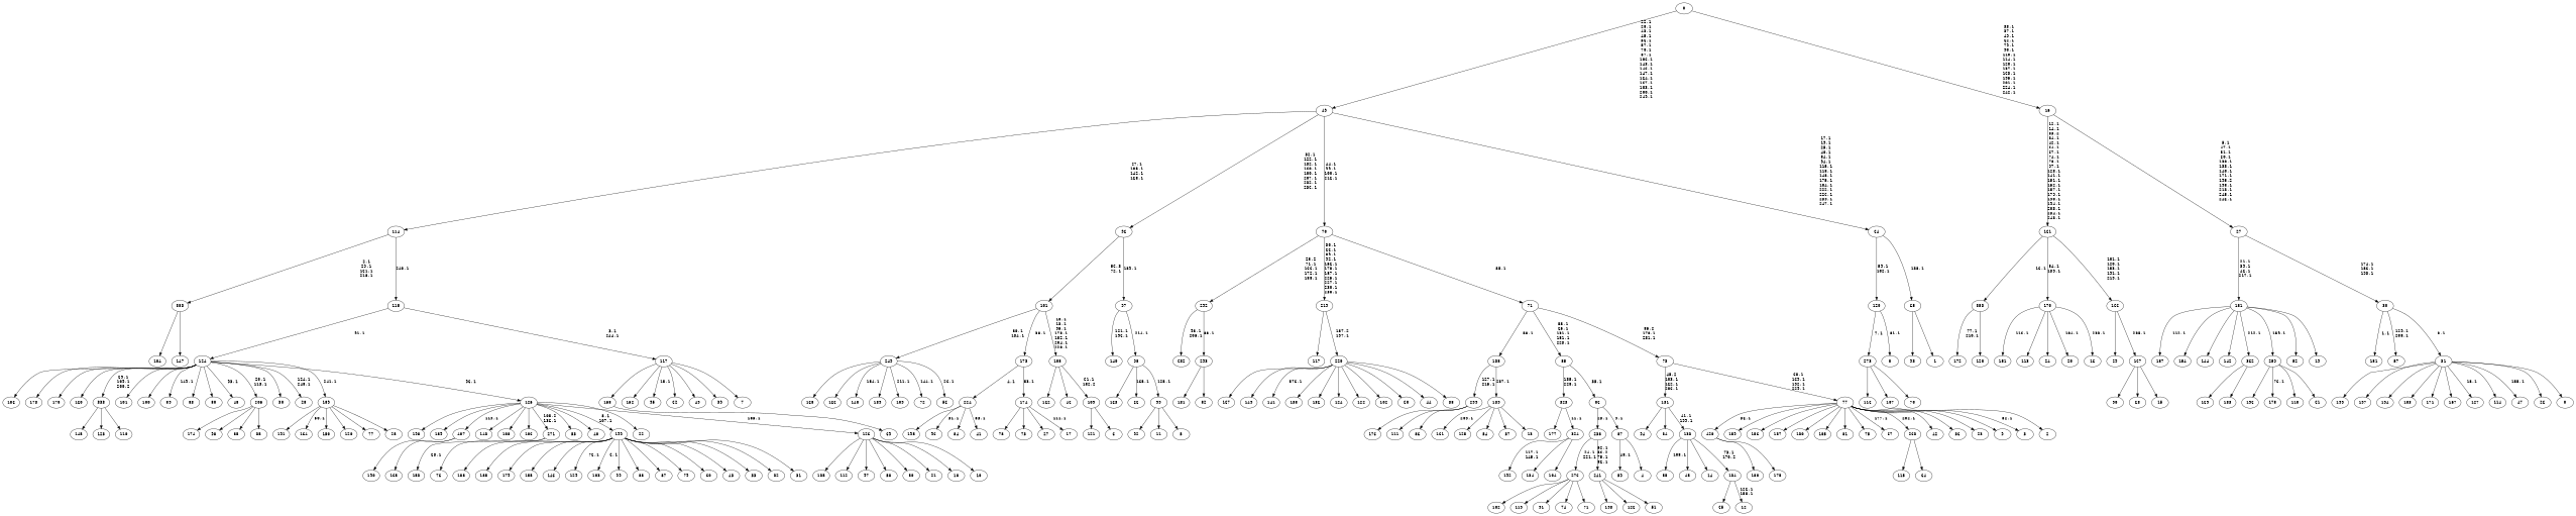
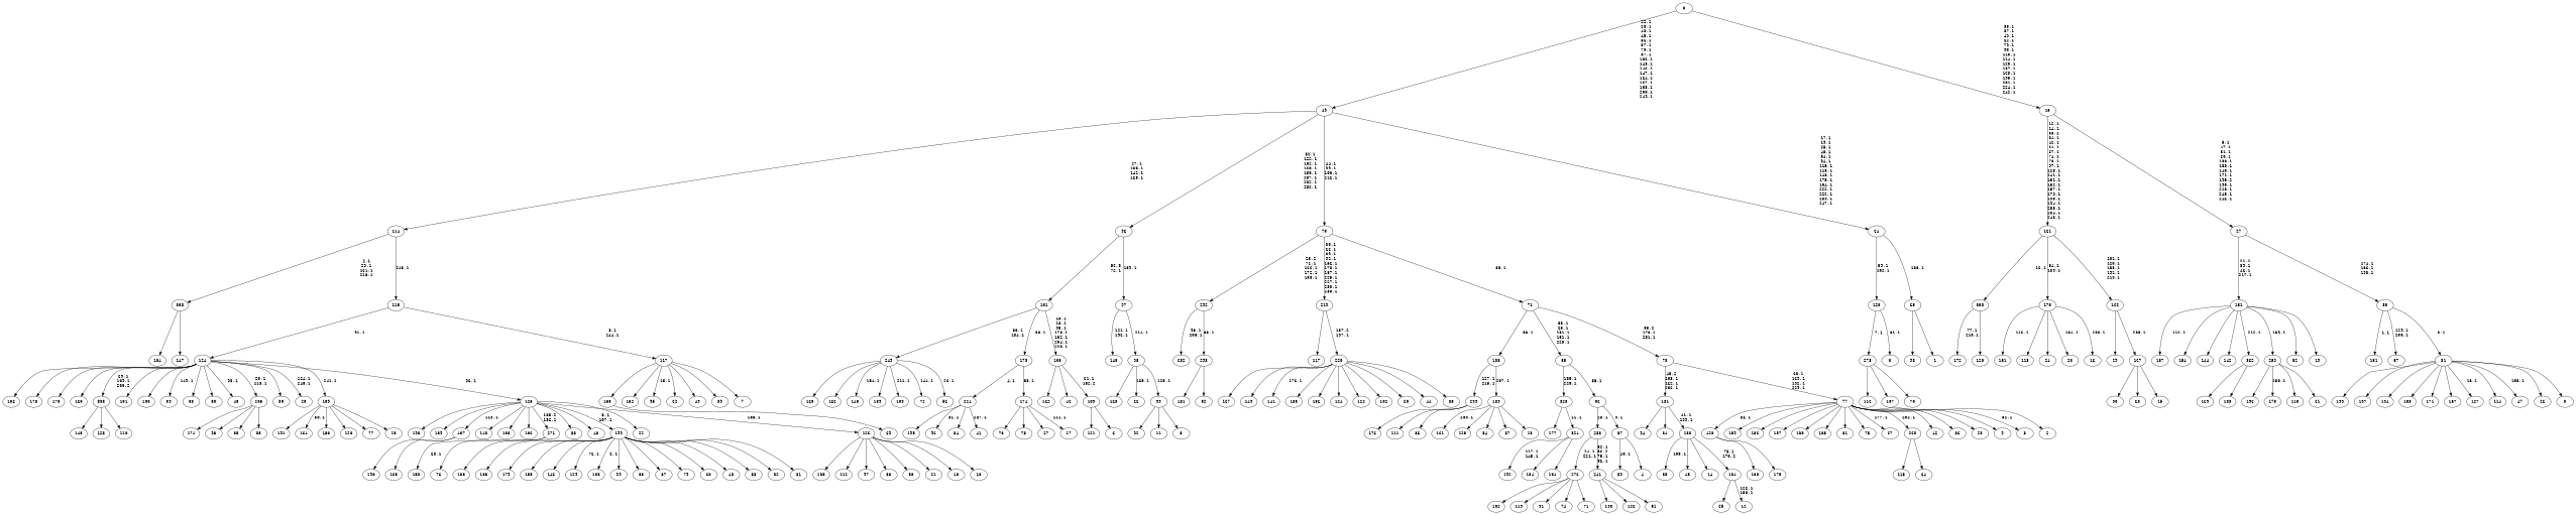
  digraph {
    fontname="DejaVu Sans Mono"
    node [fontname="DejaVu Sans Mono"]
    edge [fontname="DejaVu Sans Mono"]
    n1 [label=199]
    n2 [label=198]
    n3 [label=197]
    n4 [label=196]
    n5 [label=195]
    n6 [label=194]
    n7 [label=193]
    n8 [label=192]
    n9 [label=191]
    n10 [label=190]
    n11 [label=189]
    n12 [label=188]
    n13 [label=187]
    n14 [label=186]
    n15 [label=185]
    n16 [label=184]
    n17 [label=183]
    n18 [label=182]
    n19 [label=181]
    n20 [label=180]
    n21 [label=179]
    n22 [label=178]
    n23 [label=177]
    n24 [label=176]
    n25 [label=175]
    420
    n27 [label=174]
    n28 [label=173]
    n29 [label=172]
    n30 [label=171]
    n31 [label=170]
    n32 [label=169]
    n33 [label=168]
    n34 [label=167]
    n35 [label=166]
    n36 [label=165]
    407
    n38 [label=164]
    n39 [label=163]
    n40 [label=162]
    n41 [label=161]
    n42 [label=160]
    n43 [label=159]
    n44 [label=158]
    n45 [label=69]
    n46 [label=157]
    n47 [label=156]
    n48 [label=155]
    n49 [label=154]
    n50 [label=153]
    n51 [label=152]
    n52 [label=151]
    n53 [label=150]
    n54 [label=149]
    n55 [label=148]
    n56 [label=147]
    383
    n58 [label=146]
    n59 [label=145]
    n60 [label=144]
    n61 [label=143]
    n62 [label=142]
    n63 [label=141]
    n64 [label=140]
    n65 [label=139]
    n66 [label=138]
    n67 [label=137]
    n68 [label=136]
    n69 [label=135]
    n70 [label=134]
    n71 [label=133]
    362
    n73 [label=632]
    n74 [label=131]
    n75 [label=130]
    n76 [label=129]
    n77 [label=128]
    353
    n79 [label=127]
    n80 [label=126]
    n81 [label=125]
    n82 [label=124]
    n83 [label=123]
    n84 [label=122]
    n85 [label=121]
    n86 [label=120]
    n87 [label=119]
    n88 [label=118]
    n89 [label=117]
    n90 [label=116]
    n91 [label=115]
    n92 [label=114]
    n93 [label=113]
    n94 [label=112]
    n95 [label=111]
    n96 [label=110]
    333
    n98 [label=109]
    n99 [label=108]
    n100 [label=107]
    n101 [label=106]
    n102 [label=105]
    n103 [label=104]
    324
    323
    n106 [label=103]
    n107 [label=102]
    n108 [label=101]
    n109 [label=100]
    n110 [label=99]
    n111 [label=98]
    n112 [label=97]
    n113 [label=96]
    n114 [label=95]
    n115 [label=94]
    n116 [label=93]
    n117 [label=92]
    n118 [label=91]
    n119 [label=90]
    n120 [label=89]
    n121 [label=88]
    n122 [label=87]
    n123 [label=86]
    299
    n125 [label=85]
    n126 [label=84]
    n127 [label=83]
    n128 [label=82]
    293
    292
    n131 [label=81]
    n132 [label=80]
    n133 [label=79]
    n134 [label=78]
    n135 [label=77]
    n136 [label=76]
    n137 [label=75]
    n138 [label=74]
    n139 [label=73]
    n140 [label=72]
    n141 [label=71]
    276
    n143 [label=70]
    273
    271
    n146 [label=68]
    n147 [label=67]
    n148 [label=66]
    n149 [label=65]
    n150 [label=64]
    263
    n152 [label=63]
    n153 [label=62]
    n154 [label=61]
    259
    n156 [label=60]
    n157 [label=59]
    n158 [label=58]
    n159 [label=57]
    n160 [label=56]
    249
    n162 [label=55]
    n163 [label=54]
    n164 [label=53]
    n165 [label=52]
    n166 [label=51]
    241
    238
    n169 [label=50]
    n170 [label=49]
    n171 [label=48]
    n172 [label=47]
    n173 [label=46]
    n174 [label=45]
    n175 [label=44]
    n176 [label=43]
    n177 [label=42]
    n178 [label=41]
    224
    n180 [label=40]
    n181 [label=39]
    n182 [label=38]
    220
    219
    n185 [label=37]
    n186 [label=36]
    n187 [label=35]
    205
    n189 [label=34]
    n190 [label=33]
    n191 [label=32]
    n192 [label=31]
    199
    n194 [label=30]
    n195 [label=29]
    n196 [label=28]
    n197 [label=27]
    n198 [label=26]
    n199 [label=25]
    189
    n201 [label=24]
    n202 [label=23]
    n203 [label=22]
    n204 [label=21]
    n205 [label=20]
    n206 [label=19]
    181
    n208 [label=18]
    n209 [label=17]
    174
    173
    n212 [label=16]
    170
    n214 [label=15]
    167
    166
    161
    n218 [label=14]
    n219 [label=13]
    139
    138
    n222 [label=12]
    134
    133
    131
    n226 [label=11]
    n227 [label=10]
    126
    125
    124
    n231 [label=9]
    n232 [label=8]
    120
    n234 [label=7]
    117
    115
    114
    n238 [label=6]
    109
    108
    101
    n242 [label=5]
    99
    98
    97
    96
    n247 [label=4]
    87
    86
    85
    n251 [label=3]
    n252 [label=2]
    77
    73
    71
    70
    n257 [label=1]
    65
    64
    49
    n261 [label=0]
    31
    30
    27
    15
    0
    420 -> n20
    420 -> n25
    407 -> n10
    407 -> n36
    n44 -> n45
    383 -> n16
    383 -> n56
    362 -> n32
    362 -> n71
    353 -> n29 [label="77,1\n210,1"]
    353 -> n77
    333 -> n59
    333 -> n83
    333 -> n96
    324 -> n8 [label="117,1\n145,1"]
    324 -> n70
    324 -> n103
    323 -> n23
    323 -> 324 [label="11,1"]
    299 -> n24
    299 -> n95
    299 -> n123
    293 -> n74
    293 -> n128
    292 -> n73 [label="98,1\n205,1"]
    292 -> 293 [label="88,1"]
    276 -> n18
    276 -> n87
    276 -> n118
    276 -> n138
    276 -> n141
    273 -> n90
    273 -> n100
    273 -> n143
    271 -> n50 [label="63,1"]
    271 -> n136
    263 -> n91
    263 -> n150
    259 -> n4
-   259 -> n22 [label="76,1"]
+   259 -> n22 [label="150,1"]
    259 -> n88
    259 -> n154
    249 -> n33
    249 -> n35
    249 -> n55 [label="154,1"]
    249 -> n65
    249 -> n98 [label="211,1"]
    249 -> n140 [label="144,1"]
    249 -> n160 [label="26,1"]
    241 -> n7
    241 -> n80
    241 -> n166
    238 -> 276 [label="24,1\n221,1"]
    238 -> 241 [label="52,1\n56,2\n75,1\n86,1"]
    224 -> n5
    224 -> n113 [label="31,1"]
    224 -> n126
-   224 -> n178 [label="83,1"]
+   224 -> n178 [label="237,1"]
    220 -> n34
    220 -> n54
-   220 -> n63 [label="576,1"]
+   220 -> n63 [label="176,1"]
    220 -> n66
    220 -> n68
    220 -> n82
    220 -> n84
    220 -> n107
    220 -> n146
    220 -> n175
    220 -> n182
    219 -> n89
    219 -> 220 [label="187,2\n197,1"]
    205 -> n27
    205 -> n111
    205 -> n125
    205 -> n187
    199 -> n12
    199 -> n15
    199 -> n21
    199 -> n48
    199 -> n58
    199 -> n76 [label="76,1"]
    199 -> n106 [label="6,1"]
    199 -> n110
    199 -> n121
    199 -> n122
    199 -> n133
    199 -> n156
    199 -> n176
    199 -> n190
    199 -> n191
    199 -> n192
    189 -> n9
    189 -> n38 [label="50,1"]
    189 -> n53
    189 -> n86
    189 -> n135
    189 -> n199
    181 -> n13 [label="112,1"]
    181 -> n49
    181 -> n60
    181 -> n62
    181 -> 362 [label="212,1"]
    181 -> 259 [label="159,1"]
    181 -> n165
    181 -> n206
    174 -> n134
    174 -> n139
    174 -> n197
    174 -> n209 [label="111,1"]
    173 -> 224 [label="4,1"]
    173 -> 174 [label="53,1"]
    170 -> n52 [label="116,1"]
    170 -> n93
    170 -> n201
    170 -> n205 [label="104,1"]
    170 -> n212 [label="233,1"]
    167 -> n119
    167 -> n152
    167 -> n214
    166 -> n195
    166 -> 167 [label="235,1"]
    161 -> 353 [label="16,1"]
    161 -> 170 [label="54,1\n139,1"]
    161 -> 166 [label="101,1\n120,1\n153,1\n191,1\n219,1"]
    139 -> n41 [label="209,1"]
    139 -> n81
    139 -> n163
    139 -> n185
    139 -> n219
    138 -> 299 [label="127,1\n215,1"]
    138 -> 139 [label="237,1"]
    134 -> n149
    134 -> n222 [label="126,1\n158,1"]
    133 -> n162 [label="108,1"]
    133 -> n174
    133 -> n218
    133 -> 134 [label="73,1\n170,2"]
    131 -> n115
    131 -> n189
    131 -> 133 [label="41,1\n199,1"]
    126 -> n69
    126 -> n94
    126 -> n112
    126 -> n158
    126 -> n169
    126 -> n204
    126 -> n208
    126 -> n227
    125 -> n2
    125 -> n11
    125 -> 407 [label="119,1"]
    125 -> n61
    125 -> n99
    125 -> n101
    125 -> 271 [label="105,2\n136,1"]
    125 -> n164
    125 -> n180
    125 -> 199 [label="8,1\n107,1"]
    125 -> n203
    125 -> 126 [label="185,1"]
    124 -> n14
    124 -> n28
    124 -> n31
    124 -> n42
    124 -> 333 [label="69,1\n109,1\n200,2"]
    124 -> n108
    124 -> n109
    124 -> n120 [label="149,1"]
    124 -> n127
    124 -> n132
    124 -> n171 [label="93,1"]
    124 -> 205 [label="20,1\n113,1"]
    124 -> n194
    124 -> n196 [label="124,1\n248,1"]
    124 -> 189 [label="241,1"]
    124 -> 125 [label="96,1"]
    120 -> 273 [label="7,1"]
    120 -> n232 [label="81,1"]
    117 -> n44
    117 -> n51
    117 -> n114 [label="15,1"]
    117 -> n153
    117 -> n170
    117 -> n181
    117 -> n234
    115 -> 124 [label="91,1"]
    115 -> 117 [label="3,1\n244,1"]
    114 -> 383 [label="2,1\n29,1\n161,1\n218,1"]
    114 -> 115 [label="240,1"]
    109 -> n85
    109 -> n238
    108 -> n40
    108 -> n173
    108 -> 109 [label="61,1\n182,2"]
    101 -> 249 [label="80,1\n134,1"]
    101 -> 173 [label="38,1"]
    101 -> 108 [label="10,1\n13,1\n95,1\n173,1\n182,1\n204,1\n220,1"]
    99 -> n117
    99 -> n226
    99 -> n242
    98 -> n39
    98 -> n148 [label="165,1"]
    98 -> 99 [label="125,1"]
    97 -> n64 [label="121,1\n196,1"]
    97 -> 98 [label="214,1"]
    96 -> 101 [label="56,3\n72,1"]
    96 -> 97 [label="189,1"]
    87 -> n157 [label="48,1"]
    87 -> n247
    86 -> 238 [label="23,1"]
    86 -> 87 [label="9,1"]
    85 -> 323 [label="135,1\n228,1"]
    85 -> 86 [label="35,1"]
    77 -> 420 [label="36,1"]
    77 -> n43
    77 -> n47
    77 -> n67
    77 -> n75
    77 -> n102
    77 -> n131
    77 -> n137
    77 -> n147 [label="177,1"]
    77 -> 263 [label="202,1"]
    77 -> n177
    77 -> n186
    77 -> n202
    77 -> n231
    77 -> n251 [label="82,1"]
    77 -> n252
    73 -> 131 [label="45,2\n103,1\n162,1\n206,1"]
    73 -> 77 [label="68,1\n169,1\n192,1\n229,1"]
    71 -> 138 [label="58,1"]
    71 -> 85 [label="55,1\n65,1\n131,1\n181,1\n223,1"]
    71 -> 73 [label="85,2\n170,1\n231,1"]
    70 -> 292 [label="28,2\n71,1\n166,1\n172,1\n188,1"]
    70 -> 219 [label="30,1\n66,1\n89,1\n92,1\n156,1\n178,1\n187,1\n225,1\n227,1\n230,1\n238,1"]
    70 -> 71 [label="85,1"]
    65 -> n116
    65 -> n257
    64 -> 120 [label="59,1\n102,1"]
    64 -> 65 [label="138,1"]
    49 -> 114 [label="27,1\n105,1\n142,1\n168,1"]
    49 -> 96 [label="32,1\n122,1\n132,1\n160,1\n180,1\n207,1\n232,1\n236,1"]
    49 -> 70 [label="44,1\n99,1\n100,1\n216,1"]
    49 -> 64 [label="17,1\n19,1\n25,1\n40,1\n84,1\n94,1\n115,1\n118,1\n148,1\n175,1\n184,1\n222,1\n226,1\n239,1\n247,1"]
    31 -> n1
    31 -> n3
    31 -> n6
    31 -> n17
    31 -> n30
    31 -> n46
    31 -> n79 [label="18,1"]
    31 -> n92
    31 -> n172 [label="155,1"]
    31 -> n198
    31 -> n261
    30 -> n19 [label="1,1"]
    30 -> n159 [label="129,1\n208,1"]
    30 -> 31 [label="0,1"]
    27 -> 181 [label="21,1\n39,1\n46,1\n217,1"]
    27 -> 30 [label="174,1\n186,1\n193,1"]
    15 -> 161 [label="12,1\n14,1\n33,2\n34,1\n42,1\n64,1\n67,1\n74,1\n78,1\n97,1\n123,1\n141,1\n151,1\n152,1\n157,1\n179,1\n190,1\n194,1\n203,1\n234,1\n243,1"]
    15 -> 27 [label="5,1\n47,1\n51,1\n60,1\n130,1\n133,1\n140,1\n171,1\n195,2\n198,1\n213,1\n245,1\n246,1"]
    0 -> 49 [label="22,1\n28,1\n43,1\n45,1\n56,1\n57,1\n70,1\n87,1\n106,1\n143,1\n146,1\n147,1\n164,1\n167,1\n183,1\n200,1\n249,1"]
    0 -> 15 [label="33,1\n37,1\n49,1\n62,1\n79,1\n90,1\n110,1\n114,1\n128,1\n137,1\n163,1\n195,1\n201,1\n224,1\n242,1"]
  }
